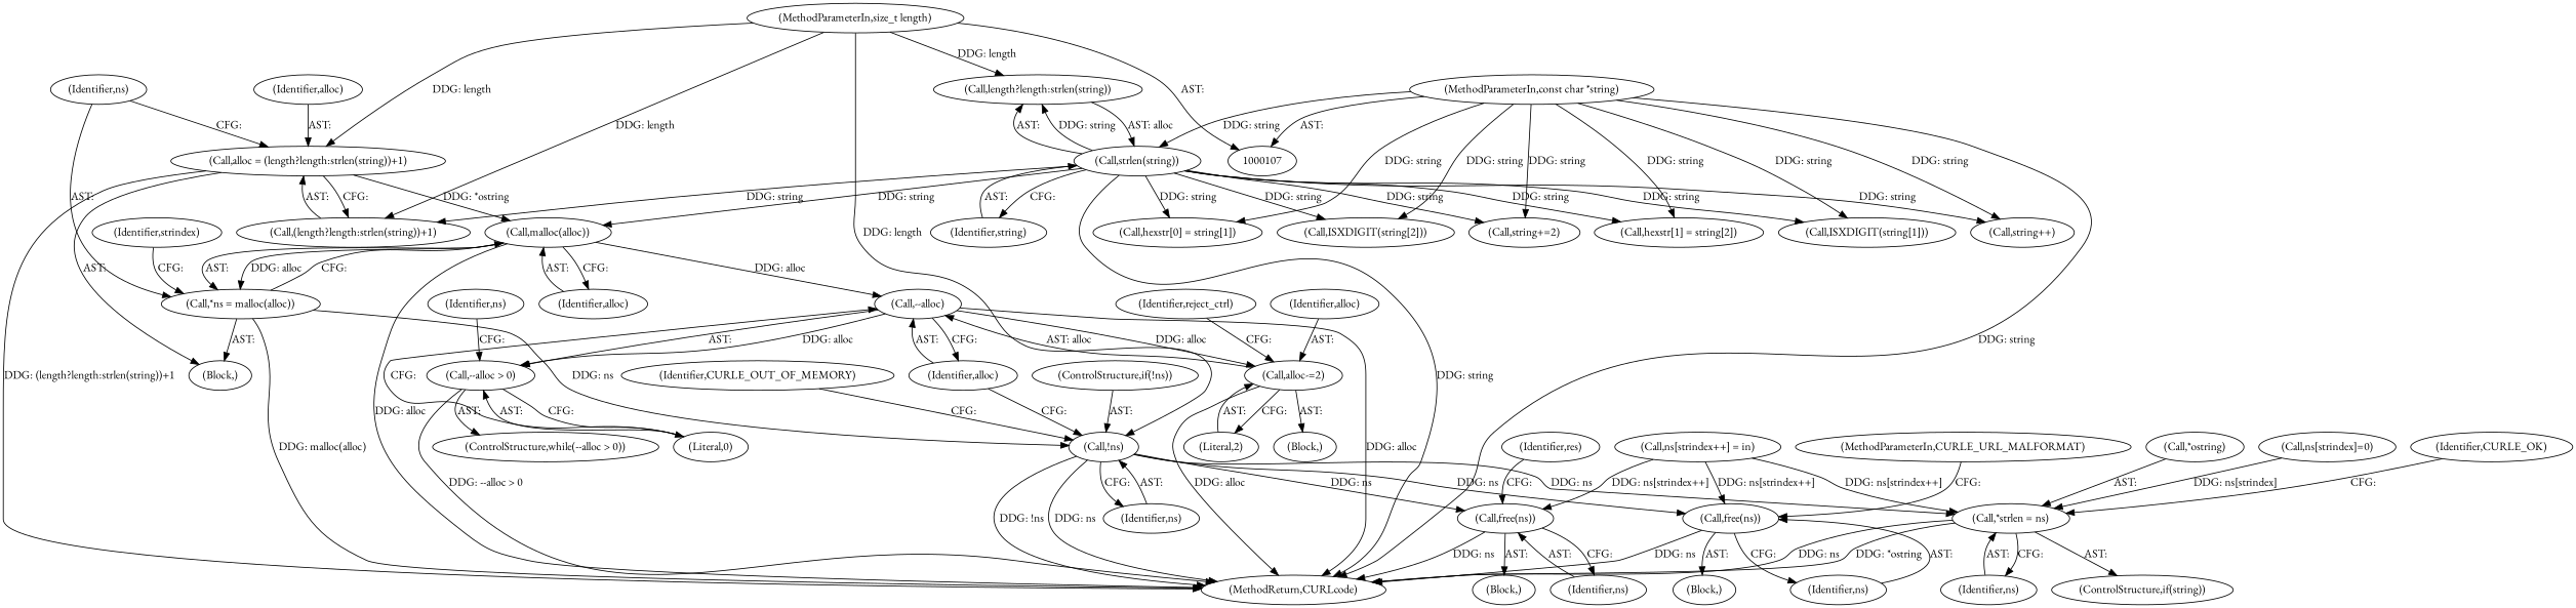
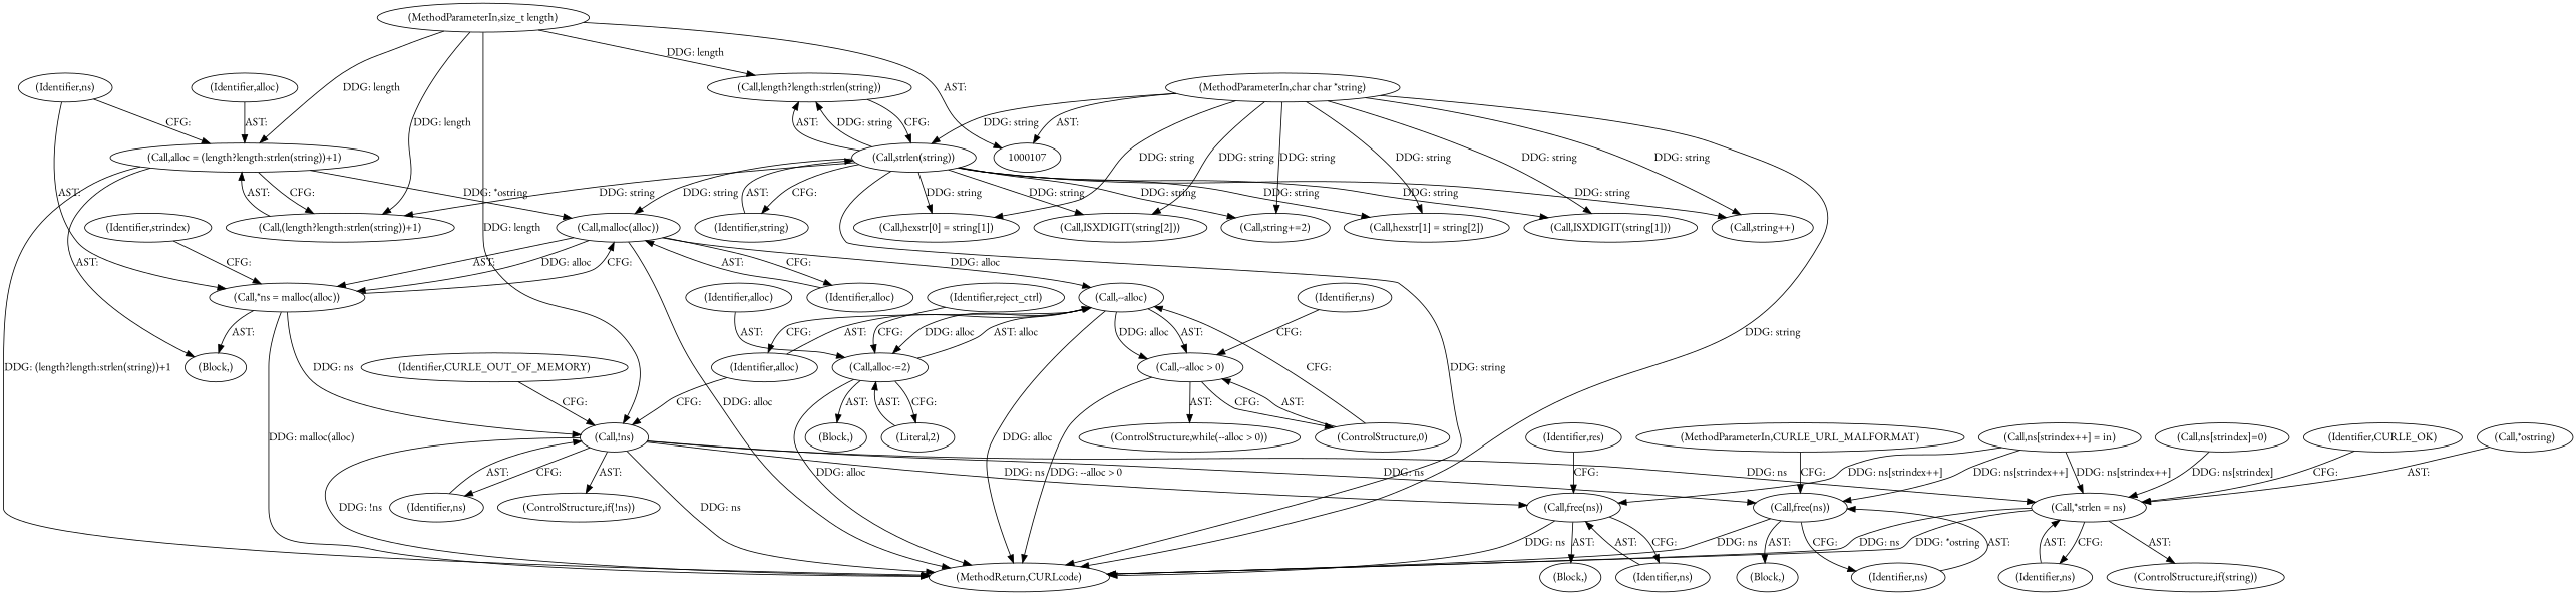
  digraph {
    fontname="EB Garamond"
    node [fontname="EB Garamond"]
    edge [fontname="EB Garamond"]
    n1 [label="(Call,malloc(alloc))"]
    n2 [label="(Call,*ns = malloc(alloc))"]
    n3 [label="(Call,--alloc)"]
    n4 [label="(Identifier,alloc)"]
    n5 [label="(MethodReturn,CURLcode)"]
    n6 [label="(Block,)"]
    n7 [label="(Call,!ns)"]
    n8 [label="(Call,--alloc > 0)"]
    n9 [label="(Call,alloc-=2)"]
    n10 [label="(Identifier,alloc)"]
    n11 [label="(Call,alloc = (length?length:strlen(string))+1)"]
    n12 [label="(Call,(length?length:strlen(string))+1)"]
    n13 [label="(MethodParameterIn,size_t length)"]
    n14 [label="(Call,length?length:strlen(string))"]
    1000107
    n16 [label="(Call,strlen(string))"]
    n17 [label="(Call,hexstr[1] = string[2])"]
    n18 [label="(Call,hexstr[0] = string[1])"]
    n19 [label="(Call,string+=2)"]
    n20 [label="(Call,ISXDIGIT(string[1]))"]
    n21 [label="(Call,string++)"]
    n22 [label="(Call,ISXDIGIT(string[2]))"]
    n23 [label="(Identifier,string)"]
-   n24 [label="(MethodParameterIn,const char *string)"]
+   n24 [label="(MethodParameterIn,char char *string)"]
    n25 [label="(Call,free(ns))"]
    n26 [label="(Call,free(ns))"]
    n27 [label="(Call,*strlen = ns)"]
    n28 [label="(Identifier,ns)"]
    n29 [label="(ControlStructure,if(!ns))"]
    n30 [label="(Block,)"]
    n31 [label="(Identifier,ns)"]
    n32 [label="(Identifier,ns)"]
    n33 [label="(Block,)"]
    n34 [label="(Identifier,ns)"]
    n35 [label="(ControlStructure,if(string))"]
-   n36 [label="(Literal,0)"]
+   n36 [label="(ControlStructure,0)"]
    n37 [label="(ControlStructure,while(--alloc > 0))"]
    n38 [label="(Block,)"]
    n39 [label="(Literal,2)"]
    n40 [label="(Call,ns[strindex++] = in)"]
    n41 [label="(MethodParameterIn,CURLE_URL_MALFORMAT)"]
    n42 [label="(Identifier,CURLE_OK)"]
    n43 [label="(Call,*ostring)"]
    n44 [label="(Identifier,strindex)"]
    n45 [label="(Identifier,reject_ctrl)"]
    n46 [label="(Identifier,res)"]
    n47 [label="(Identifier,ns)"]
    n48 [label="(Identifier,alloc)"]
    n49 [label="(Identifier,ns)"]
    n50 [label="(Call,ns[strindex]=0)"]
    n51 [label="(Identifier,CURLE_OUT_OF_MEMORY)"]
    n52 [label="(Identifier,alloc)"]
    n1 -> n2 [label="AST: "]
    n1 -> n2 [label="DDG: alloc"]
    n1 -> n3 [label="DDG: alloc"]
    n1 -> n4 [label="CFG: "]
    n1 -> n5 [label="DDG: alloc"]
    n2 -> n1 [label="CFG: "]
    n2 -> n5 [label="DDG: malloc(alloc)"]
    n2 -> n6 [label="AST: "]
    n2 -> n7 [label="DDG: ns"]
    n3 -> n5 [label="DDG: alloc"]
    n3 -> n8 [label="AST: "]
    n3 -> n8 [label="DDG: alloc"]
    n3 -> n9 [label="DDG: alloc"]
    n3 -> n10 [label="CFG: "]
    n4 -> n1 [label="AST: "]
    n7 -> n5 [label="DDG: ns"]
    n7 -> n5 [label="DDG: !ns"]
    n7 -> n25 [label="DDG: ns"]
    n7 -> n26 [label="DDG: ns"]
    n7 -> n27 [label="DDG: ns"]
    n7 -> n28 [label="CFG: "]
-   n29 -> n7 [label="AST: "]
+   n7 -> n29 [label="AST: "]
    n8 -> n5 [label="DDG: --alloc > 0"]
    n8 -> n36 [label="CFG: "]
    n8 -> n37 [label="AST: "]
    n9 -> n3 [label="AST: alloc"]
    n9 -> n5 [label="DDG: alloc"]
    n9 -> n38 [label="AST: "]
    n9 -> n39 [label="CFG: "]
    n10 -> n3 [label="AST: "]
    n10 -> n7 [label="CFG: "]
    n11 -> n1 [label="DDG: *ostring"]
    n11 -> n5 [label="DDG: (length?length:strlen(string))+1"]
    n11 -> n6 [label="AST: "]
    n11 -> n12 [label="CFG: "]
    n12 -> n11 [label="AST: "]
    n13 -> n7 [label="DDG: length"]
    n13 -> n11 [label="DDG: length"]
    n13 -> n12 [label="DDG: length"]
    n13 -> n14 [label="DDG: length"]
    n13 -> 1000107 [label="AST: "]
-   n14 -> n16 [label="AST: alloc"]
+   n14 -> n16 [label="CFG: "]
    n16 -> n1 [label="DDG: string"]
    n16 -> n5 [label="DDG: string"]
    n16 -> n12 [label="DDG: string"]
    n16 -> n14 [label="AST: "]
    n16 -> n14 [label="DDG: string"]
    n16 -> n17 [label="DDG: string"]
    n16 -> n18 [label="DDG: string"]
    n16 -> n19 [label="DDG: string"]
    n16 -> n20 [label="DDG: string"]
    n16 -> n21 [label="DDG: string"]
    n16 -> n22 [label="DDG: string"]
    n16 -> n23 [label="CFG: "]
    n23 -> n16 [label="AST: "]
    n24 -> n5 [label="DDG: string"]
    n24 -> 1000107 [label="AST: "]
    n24 -> n16 [label="DDG: string"]
    n24 -> n17 [label="DDG: string"]
    n24 -> n18 [label="DDG: string"]
    n24 -> n19 [label="DDG: string"]
    n24 -> n20 [label="DDG: string"]
    n24 -> n21 [label="DDG: string"]
    n24 -> n22 [label="DDG: string"]
    n25 -> n5 [label="DDG: ns"]
    n25 -> n30 [label="AST: "]
    n25 -> n31 [label="CFG: "]
    n26 -> n5 [label="DDG: ns"]
    n26 -> n32 [label="CFG: "]
    n26 -> n33 [label="AST: "]
    n27 -> n5 [label="DDG: ns"]
    n27 -> n5 [label="DDG: *ostring"]
    n27 -> n34 [label="CFG: "]
    n27 -> n35 [label="AST: "]
    n28 -> n7 [label="AST: "]
    n31 -> n25 [label="AST: "]
    n32 -> n26 [label="AST: "]
    n34 -> n27 [label="AST: "]
    n36 -> n3 [label="CFG: "]
    n36 -> n8 [label="AST: "]
    n39 -> n9 [label="AST: "]
    n40 -> n25 [label="DDG: ns[strindex++]"]
    n40 -> n26 [label="DDG: ns[strindex++]"]
    n40 -> n27 [label="DDG: ns[strindex++]"]
    n41 -> n26 [label="CFG: "]
    n42 -> n27 [label="CFG: "]
    n43 -> n27 [label="AST: "]
    n44 -> n2 [label="CFG: "]
    n45 -> n9 [label="CFG: "]
    n46 -> n25 [label="CFG: "]
    n47 -> n8 [label="CFG: "]
    n48 -> n9 [label="AST: "]
    n49 -> n2 [label="AST: "]
    n49 -> n11 [label="CFG: "]
    n50 -> n27 [label="DDG: ns[strindex]"]
    n51 -> n7 [label="CFG: "]
    n52 -> n11 [label="AST: "]
  }
